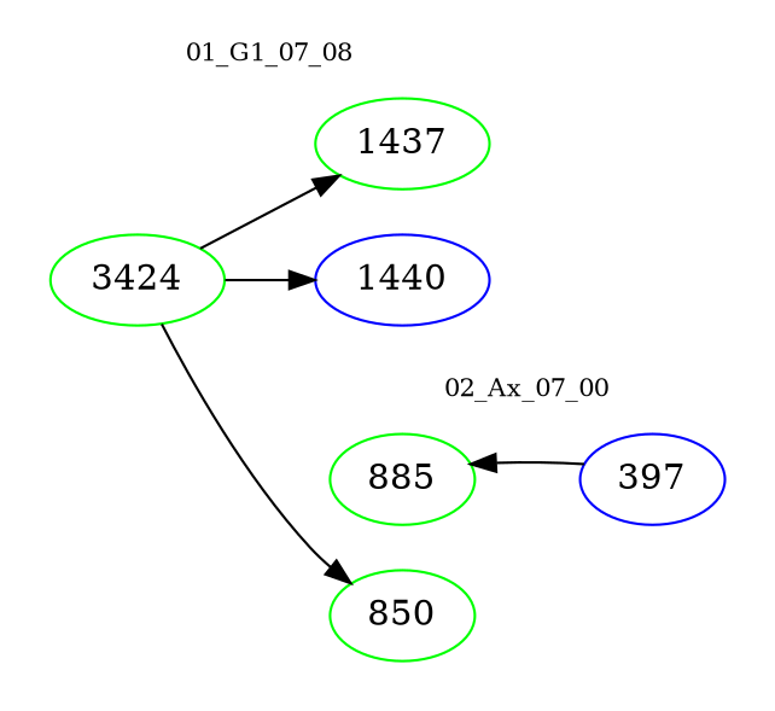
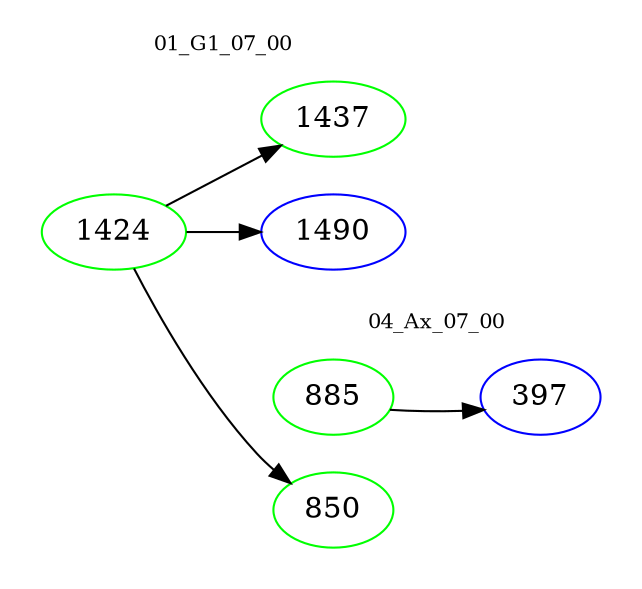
  digraph {
    rankdir=LR
    node [color=green]
    edge [color=black]
    n1 [label=885]
    n2 [label=850]
    n3 [color=blue label=397]
-   n4 [label=3424]
-   n5 [color=blue label=1440]
+   n4 [label=1424]
+   n5 [color=blue label=1490]
    n6 [label=1437]
    subgraph cluster_1 {
      color=white
      fontsize=10
-     label="02_Ax_07_00"
+     label="04_Ax_07_00"
      n1
      n2
      n3
    }
    subgraph cluster_2 {
      color=white
      fontsize=10
-     label="01_G1_07_08"
+     label="01_G1_07_00"
      n4
      n5
      n6
    }
-   n3 -> n1
+   n1 -> n3
    n4 -> n2
    n4 -> n5
    n4 -> n6
  }
